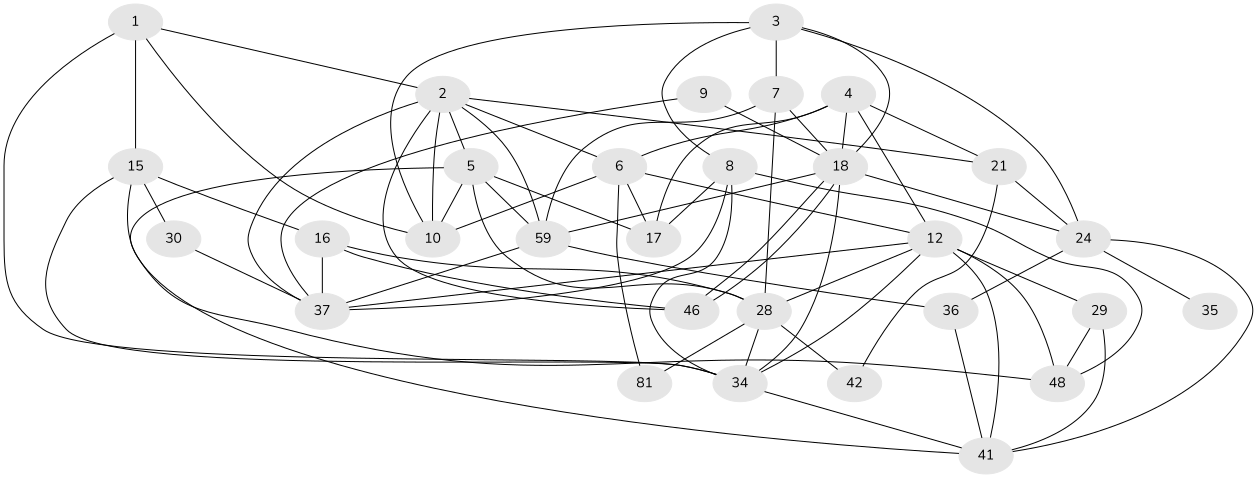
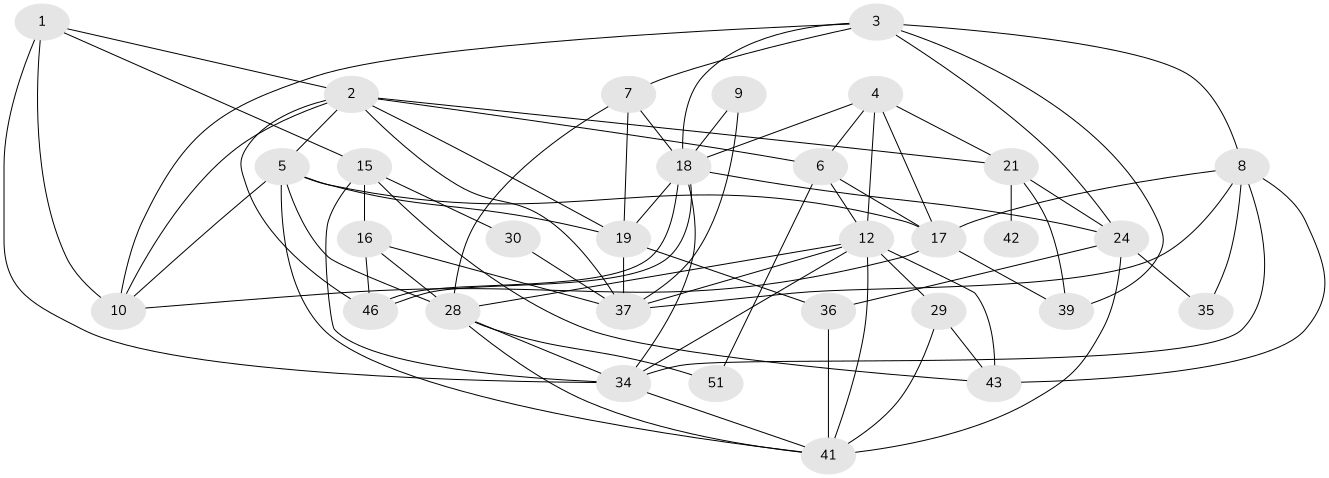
  graph {
    fontname=Nunito
    node [color=gray90 fontname=Nunito style=filled]
    edge [fontname=Nunito]
    1 [super="+23"]
    2 [super="+45"]
    10 [super="+27"]
    15 [super="+31"]
    34 [super="+50"]
    5 [super="+26"]
    6 [super="+11"]
-   19 [super="+22" label=59]
+   19 [super="+22"]
    21 [super="+43"]
    37 [super="+38"]
    46
-   48 [super="+49"]
+   48 [super="+49" label=43]
    16 [super="+33"]
    30
    41 [super="+47"]
    17 [super="+44"]
    28 [super="+40"]
    12 [super="+14"]
-   51 [label=81]
+   51
    36
    24 [super="+32"]
+   39
    42
    3 [super="+20"]
    7
    8 [super="+13"]
    18 [super="+25"]
    35
    4
    29
    9
    1 -- 2
    1 -- 10
    1 -- 15
    1 -- 34 [weight=2]
    2 -- 10
    2 -- 5
    2 -- 6
    2 -- 19
    2 -- 21
    2 -- 37
    2 -- 46
    15 -- 34
    15 -- 48
    15 -- 16 [weight=2]
    15 -- 30
    34 -- 41
    5 -- 10
    5 -- 19
    5 -- 41
    5 -- 17
    5 -- 28
-   6 -- 10
+   17 -- 10
    6 -- 17
    6 -- 12
    6 -- 51
    19 -- 37
    19 -- 36
    21 -- 24
+   21 -- 39
    21 -- 42
    16 -- 37
    16 -- 46
    16 -- 28
    30 -- 37
+   17 -- 39
    28 -- 34
    28 -- 51
-   28 -- 42
+   28 -- 41
    12 -- 34
    12 -- 37
    12 -- 48 [weight=2]
    12 -- 41
    12 -- 28
    12 -- 29
    36 -- 41
    24 -- 41
    24 -- 36
    24 -- 35
    3 -- 10
    3 -- 24
+   3 -- 39
    3 -- 7
    3 -- 8
    3 -- 18
    7 -- 19
    7 -- 28
    7 -- 18
    8 -- 34
    8 -- 37
    8 -- 48
    8 -- 17
+   8 -- 35
    18 -- 34
    18 -- 19
    18 -- 46
    18 -- 46
    18 -- 24
    4 -- 6
    4 -- 21
    4 -- 17
    4 -- 12
    4 -- 18
    29 -- 48
    29 -- 41
    9 -- 37
    9 -- 18
  }
